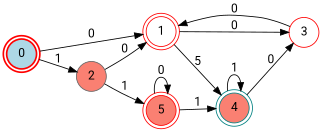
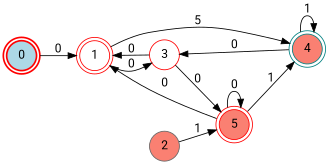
  digraph {
    fontname=Roboto
    rankdir=LR
    node [color=red fillcolor=salmon fontname=Roboto peripheries=2 shape=circle style=filled]
    edge [fontname=Roboto]
    0 [fillcolor=lightblue style="bold,filled"]
    1 [fillcolor=white]
    2 [color=gray40 peripheries=""]
    3 [fillcolor=white peripheries=""]
    4 [color=teal]
    5
    0 -> 1 [label=0]
-   0 -> 2 [label=1]
    1 -> 3 [label=0]
    1 -> 4 [label=5]
-   2 -> 1 [label=0]
+   5 -> 1 [label=0]
    2 -> 5 [label=1]
    3 -> 1 [label=0]
+   3 -> 5 [label=0]
    4 -> 3 [label=0]
    4 -> 4 [label=1]
    5 -> 4 [label=1]
    5 -> 5 [label=0]
  }
